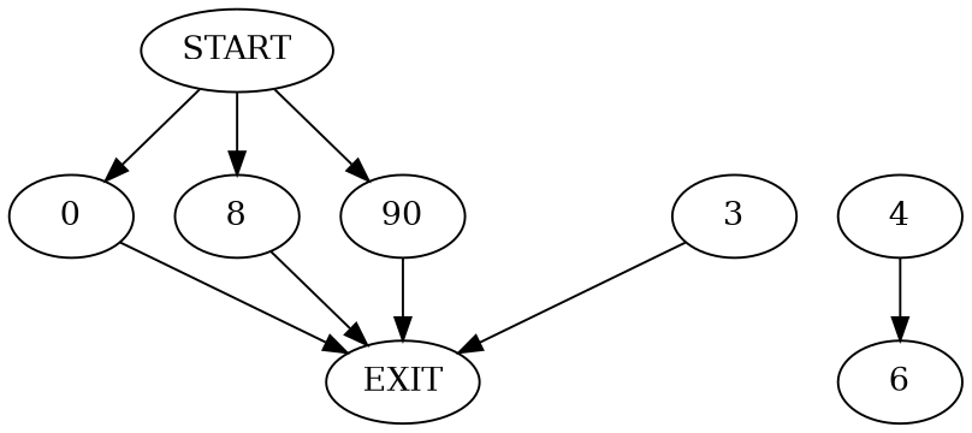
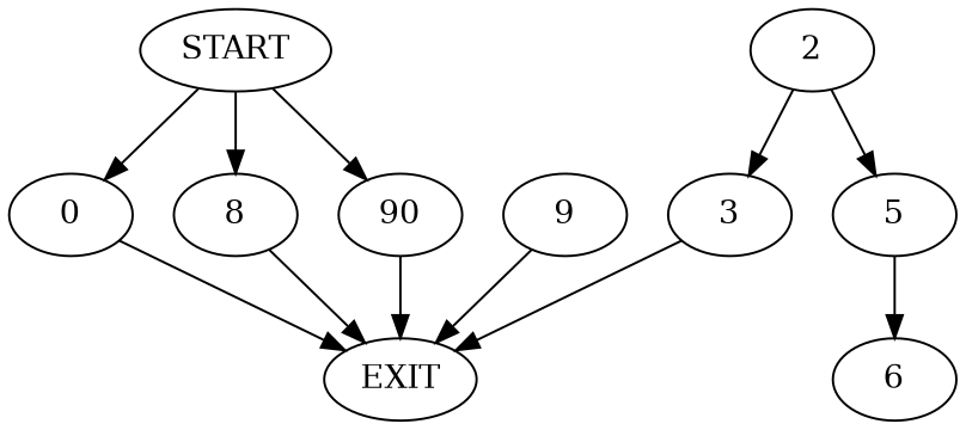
  digraph {
    n1 [label=START]
    n2 [label=0]
    8
    n4 [label=90]
    n5 [label=EXIT]
+   9
+   2
    3
-   4
+   4 [label=5]
    6
    n1 -> n2
    n1 -> 8
    n1 -> n4
    n2 -> n5
    8 -> n5
    n4 -> n5
+   9 -> n5
+   2 -> 3
+   2 -> 4
    3 -> n5
    4 -> 6
  }
